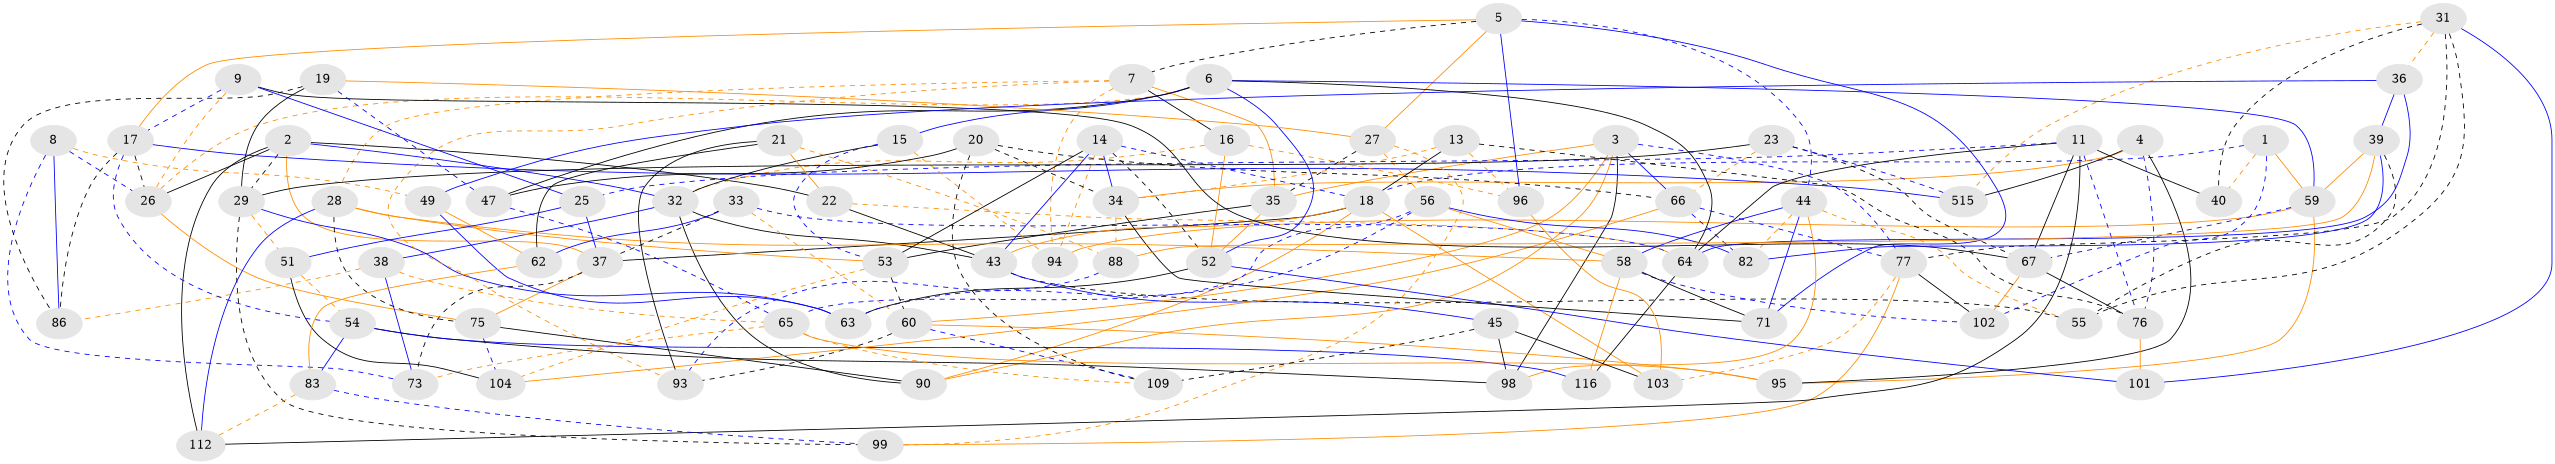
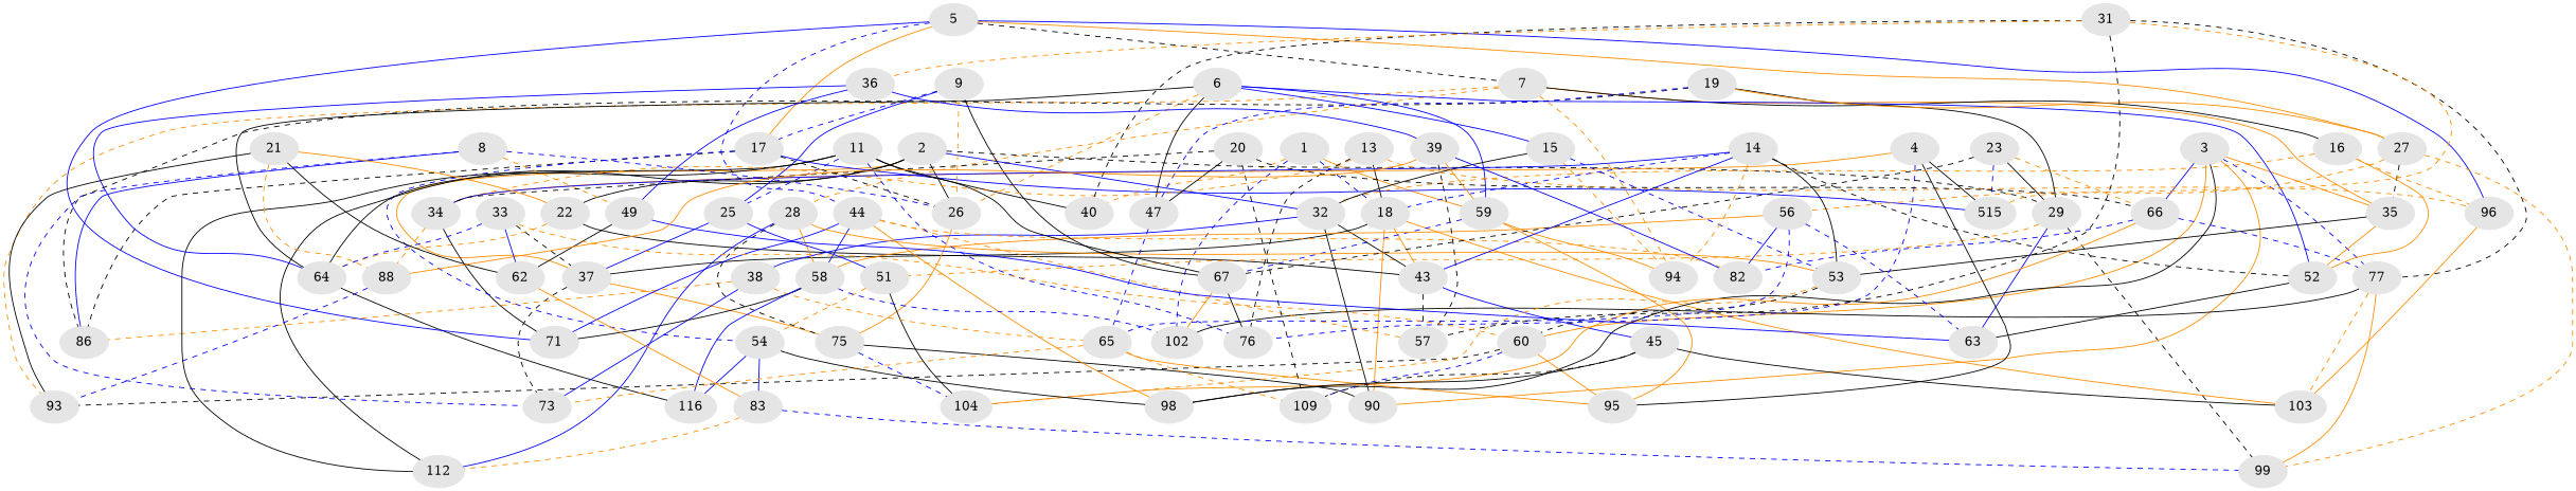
  graph {
    node [color=gray90 style=filled]
    edge [color=darkorange style=solid]
    18 [super="+30"]
    37 [super="+42"]
    90
    43 [super="+80"]
    103
    1
    40
    59 [super="+111"]
    102
    95
    n11 [label=94]
    67 [super="+68"]
    2 [super="+24"]
    22
    26 [super="+79"]
    29 [super="+108"]
    32 [super="+55"]
    112
    64 [super="+113"]
    75 [super="+114"]
    51
    99
    63
    38
    73
    3 [super="+12"]
    35 [super="+110"]
    60 [super="+106"]
    66 [super="+105"]
    77 [super="+78"]
    98
    52 [super="+85"]
    53 [super="+94"]
    93
    109
    82
    104
    34 [super="+41"]
    71
    88
    4
    76 [super="+87"]
    n43 [label=515]
-   101
    5 [super="+10"]
    7 [super="+50"]
    17 [super="+89"]
    27 [super="+74"]
    44 [super="+92"]
    96
    16
    28 [super="+70"]
    86
    54 [super="+100"]
    56 [super="+117"]
    58 [super="+61"]
-   57 [label=55]
+   57
    6 [super="+84"]
    15
    47
    65 [super="+69"]
    116
    8
    49
    62
    9
    25
    11 [super="+46"]
    13
    14 [super="+107"]
    45
    83
    19
    20
    21 [super="+48"]
    23
    31 [super="+97"]
    36
    39 [super="+72"]
    33
    18 -- 37 [color=black]
    18 -- 90
    18 -- 43
    18 -- 103
    37 -- 75
    37 -- 73 [color=black style=dashed]
    43 -- 57 [color=black style=dashed]
    43 -- 45 [color=blue]
    1 -- 18 [color=blue style=dashed]
    1 -- 40 [style=dashed]
    1 -- 59
    1 -- 102 [color=blue style=dashed]
    59 -- 95
    59 -- n11
    59 -- 67 [color=blue style=dashed]
    67 -- 102
    67 -- 76 [color=black]
    2 -- 37
    2 -- 22 [color=black]
    2 -- 26 [color=black]
    2 -- 29 [color=black style=dashed]
    2 -- 32 [color=blue]
    2 -- 112 [color=black]
    22 -- 43 [color=black]
    22 -- 64 [style=dashed]
    26 -- 75
    29 -- 51 [style=dashed]
    29 -- 99 [color=black style=dashed]
    29 -- 63 [color=blue]
    32 -- 90 [color=black]
    32 -- 43 [color=black]
    32 -- 38 [color=blue]
    64 -- 116 [color=black]
    75 -- 90 [color=black]
    75 -- 104 [color=blue style=dashed]
    51 -- 104 [color=black]
    51 -- 54 [style=dashed]
    38 -- 73 [color=blue]
    38 -- 86 [style=dashed]
    38 -- 65 [style=dashed]
    3 -- 90
    3 -- 35
    3 -- 60
    3 -- 66 [color=blue]
    3 -- 77 [color=blue style=dashed]
    3 -- 98 [color=black]
    35 -- 52
    35 -- 53 [color=black]
    60 -- 95
    60 -- 93 [color=black style=dashed]
    60 -- 109 [color=blue style=dashed]
    66 -- 77 [color=blue style=dashed]
    66 -- 82 [color=blue style=dashed]
    66 -- 104
    77 -- 103 [style=dashed]
    77 -- 102 [color=black]
    77 -- 99
    52 -- 63 [color=black]
-   52 -- 101 [color=blue]
    53 -- 60 [color=black style=dashed]
    53 -- 104 [style=dashed]
    34 -- 71 [color=black]
    34 -- 88 [style=dashed]
    88 -- 93 [color=blue style=dashed]
    4 -- 95 [color=black]
    4 -- 34
    4 -- 76 [color=blue style=dashed]
    4 -- n43 [color=black]
-   76 -- 101 [weight=2]
    5 -- 71 [color=blue]
    5 -- 7 [color=black style=dashed]
    5 -- 17
    5 -- 27
    5 -- 44 [color=blue style=dashed]
    5 -- 96 [color=blue]
    7 -- n11 [style=dashed]
    7 -- 35
    7 -- 93 [style=dashed]
    7 -- 16 [color=black]
    7 -- 28 [style=dashed]
    17 -- 26 [color=black style=dashed]
    17 -- n43 [color=blue]
    17 -- 86 [color=black style=dashed]
    17 -- 54 [color=blue style=dashed]
    27 -- 99 [style=dashed]
    27 -- 35 [color=black style=dashed weight=2]
    27 -- 56 [style=dashed]
    44 -- 98
    44 -- 82 [style=dashed]
    44 -- 71 [color=blue]
    44 -- 58 [color=blue]
    44 -- 57 [style=dashed]
    96 -- 103
    16 -- 32 [style=dashed]
    16 -- 52
    16 -- 96 [style=dashed]
    28 -- 112 [color=blue]
    28 -- 75 [color=black style=dashed weight=2]
    28 -- 53
    28 -- 58
    54 -- 98 [color=black]
    54 -- 116 [color=blue weight=2]
    54 -- 83 [color=blue]
    56 -- 63 [color=blue style=dashed]
    56 -- 82 [color=blue]
    56 -- 58
    56 -- 65 [color=blue style=dashed]
    58 -- 102 [color=blue style=dashed]
    58 -- 71 [color=black]
-   58 -- 116
+   58 -- 116 [color=blue]
    6 -- 59 [color=blue]
    6 -- 26 [style=dashed]
    6 -- 64 [color=black]
    6 -- 52 [color=blue]
    6 -- 15 [color=blue]
    6 -- 47 [color=black]
    15 -- n11 [style=dashed]
    15 -- 32 [color=black]
    15 -- 53 [color=blue style=dashed]
    47 -- 65 [color=blue style=dashed]
    65 -- 95
    65 -- 73 [style=dashed]
    65 -- 109 [style=dashed]
    8 -- 26 [color=blue style=dashed]
    8 -- 73 [color=blue style=dashed]
    8 -- 86 [color=blue]
    8 -- 49 [style=dashed]
    49 -- 63 [color=blue]
-   49 -- 62
+   49 -- 62 [color=black]
    62 -- 83
    9 -- 67 [color=black]
    9 -- 26 [style=dashed]
    9 -- 17 [color=blue style=dashed]
    9 -- 25 [color=blue]
    25 -- 37 [color=blue]
    25 -- 51 [color=blue]
    11 -- 40 [color=black]
    11 -- 67 [color=black]
    11 -- 112 [color=black]
    11 -- 64 [color=black]
    11 -- 76 [color=blue style=dashed]
    11 -- 25 [color=blue style=dashed]
    13 -- 18 [color=black]
    13 -- 34 [style=dashed]
    13 -- 76 [color=black style=dashed]
    13 -- 96 [style=dashed]
    14 -- 18 [color=blue style=dashed]
    14 -- 43 [color=blue]
    14 -- n11 [style=dashed]
    14 -- 52 [color=black style=dashed]
    14 -- 53 [color=black]
    14 -- 34 [color=blue]
    45 -- 103 [color=black]
    45 -- 98 [color=black]
    45 -- 109 [color=black style=dashed]
    83 -- 112 [style=dashed]
    83 -- 99 [color=blue style=dashed]
    19 -- 29 [color=black]
    19 -- 27
    19 -- 86 [color=black style=dashed]
    19 -- 47 [color=blue style=dashed]
    20 -- 66 [color=black style=dashed]
    20 -- 109 [color=black style=dashed]
    20 -- 34 [color=black style=dashed]
    20 -- 47 [color=black]
    21 -- 22
    21 -- 93 [color=black]
    21 -- 88 [style=dashed]
    21 -- 62 [color=black]
    23 -- 67 [color=black style=dashed]
    23 -- 29 [color=black]
    23 -- 66 [style=dashed]
    23 -- n43 [color=blue style=dashed]
    31 -- 40 [color=black style=dashed]
    31 -- 77 [color=black style=dashed]
    31 -- n43 [style=dashed]
-   31 -- 101 [color=blue]
    31 -- 57 [color=black style=dashed]
    31 -- 36 [style=dashed]
    36 -- 64 [color=blue]
    36 -- 49 [color=blue]
    36 -- 39 [color=blue]
    39 -- 59
    39 -- 82 [color=blue]
    39 -- 88
    39 -- 57 [color=black style=dashed]
    33 -- 37 [color=black style=dashed]
    33 -- 64 [color=blue style=dashed]
    33 -- 60 [style=dashed]
    33 -- 62 [color=blue]
  }
